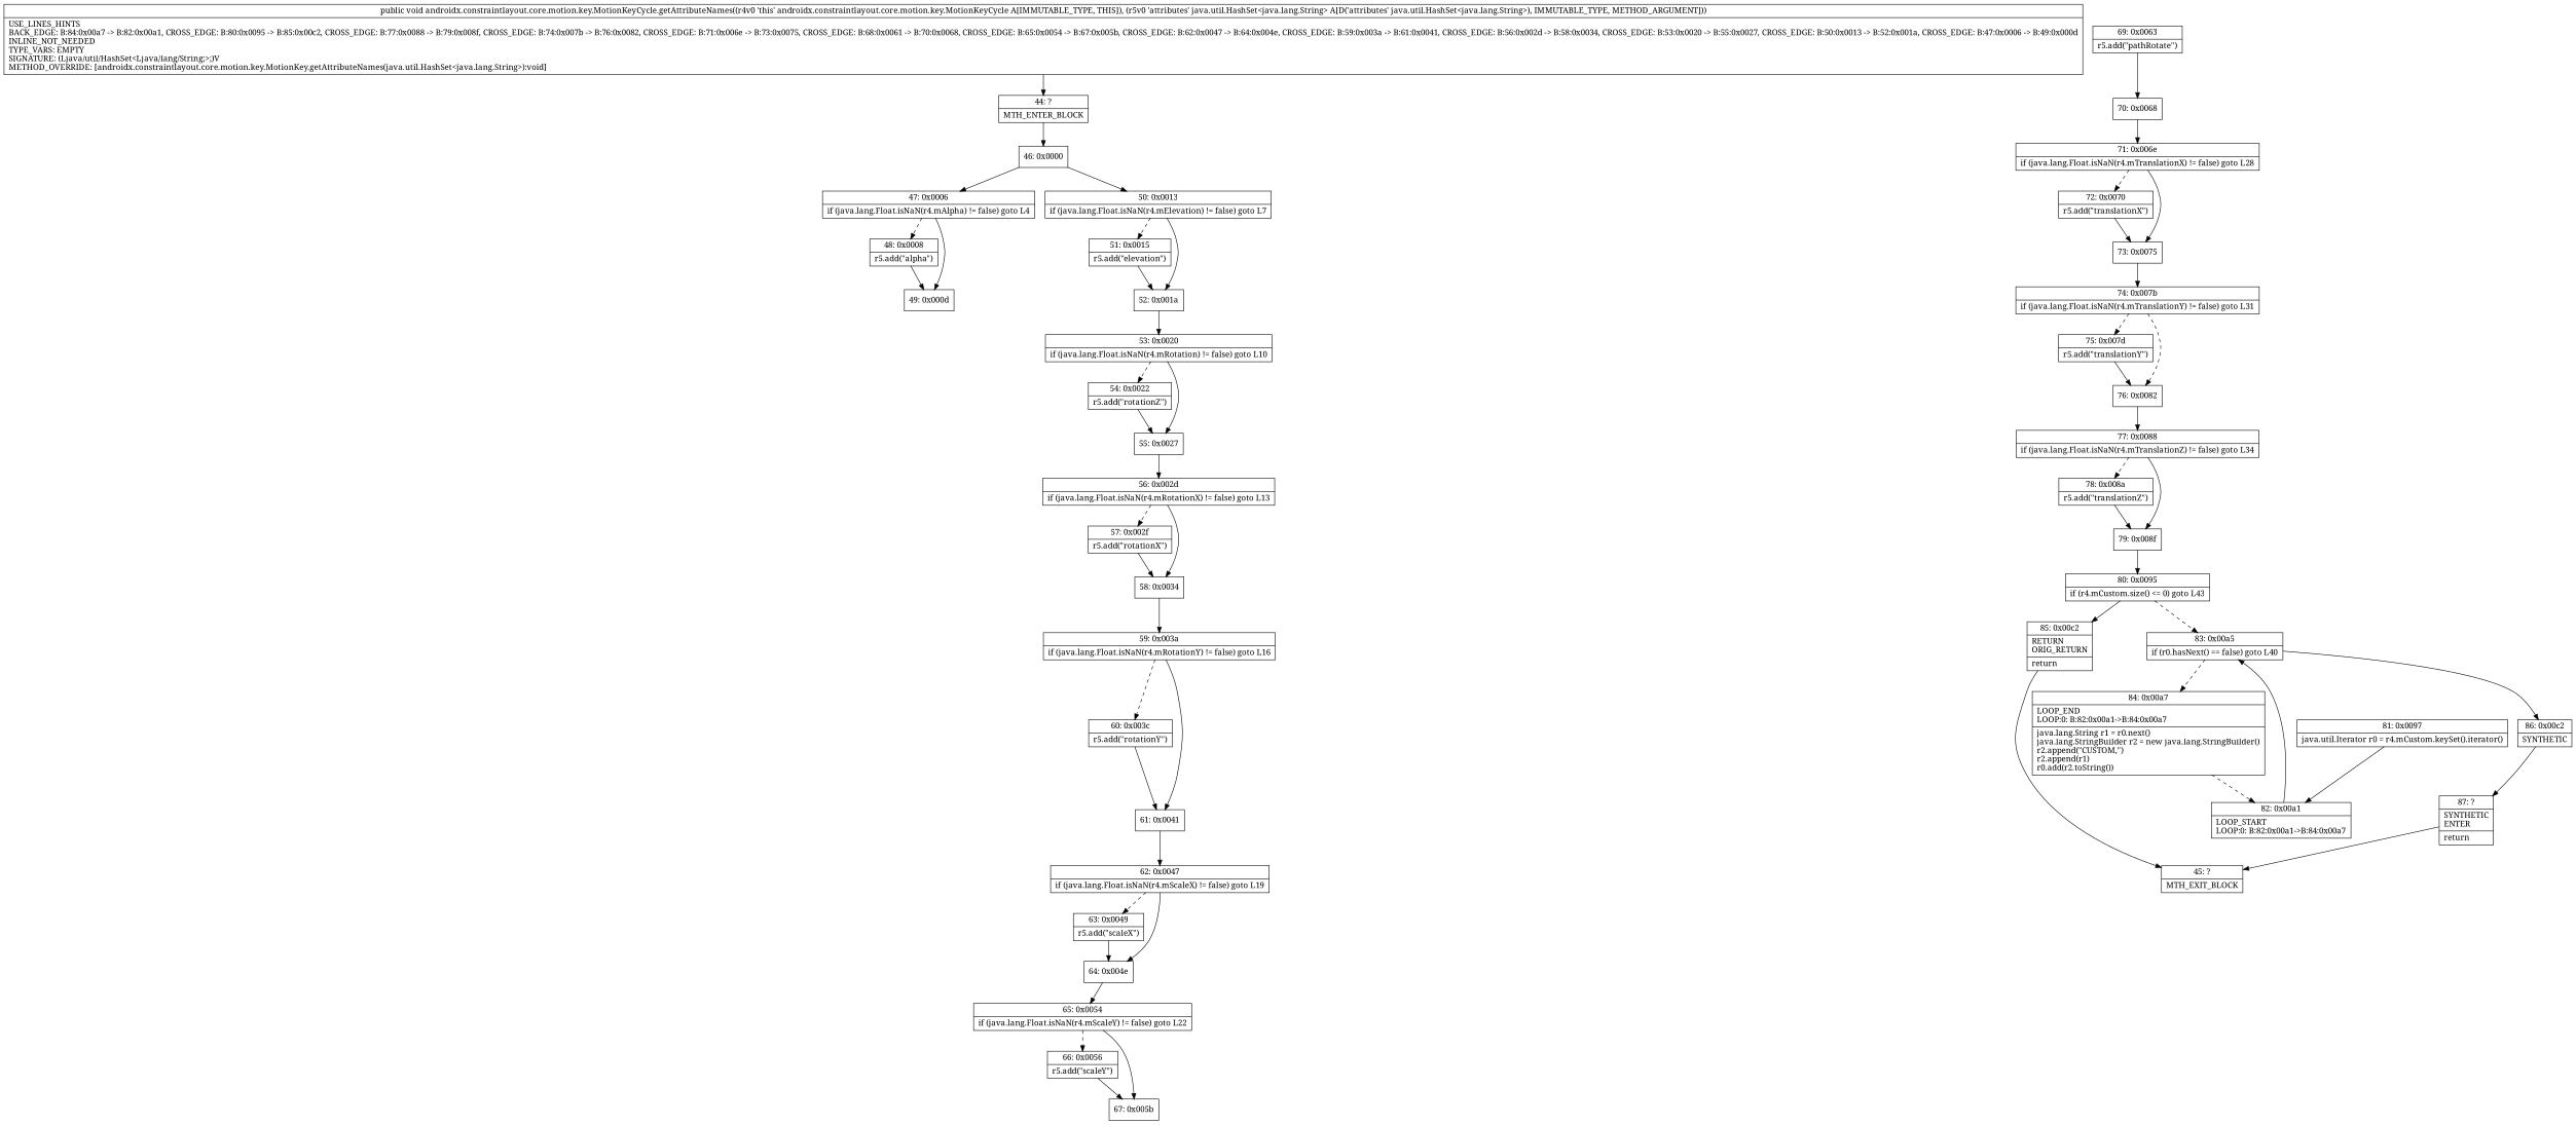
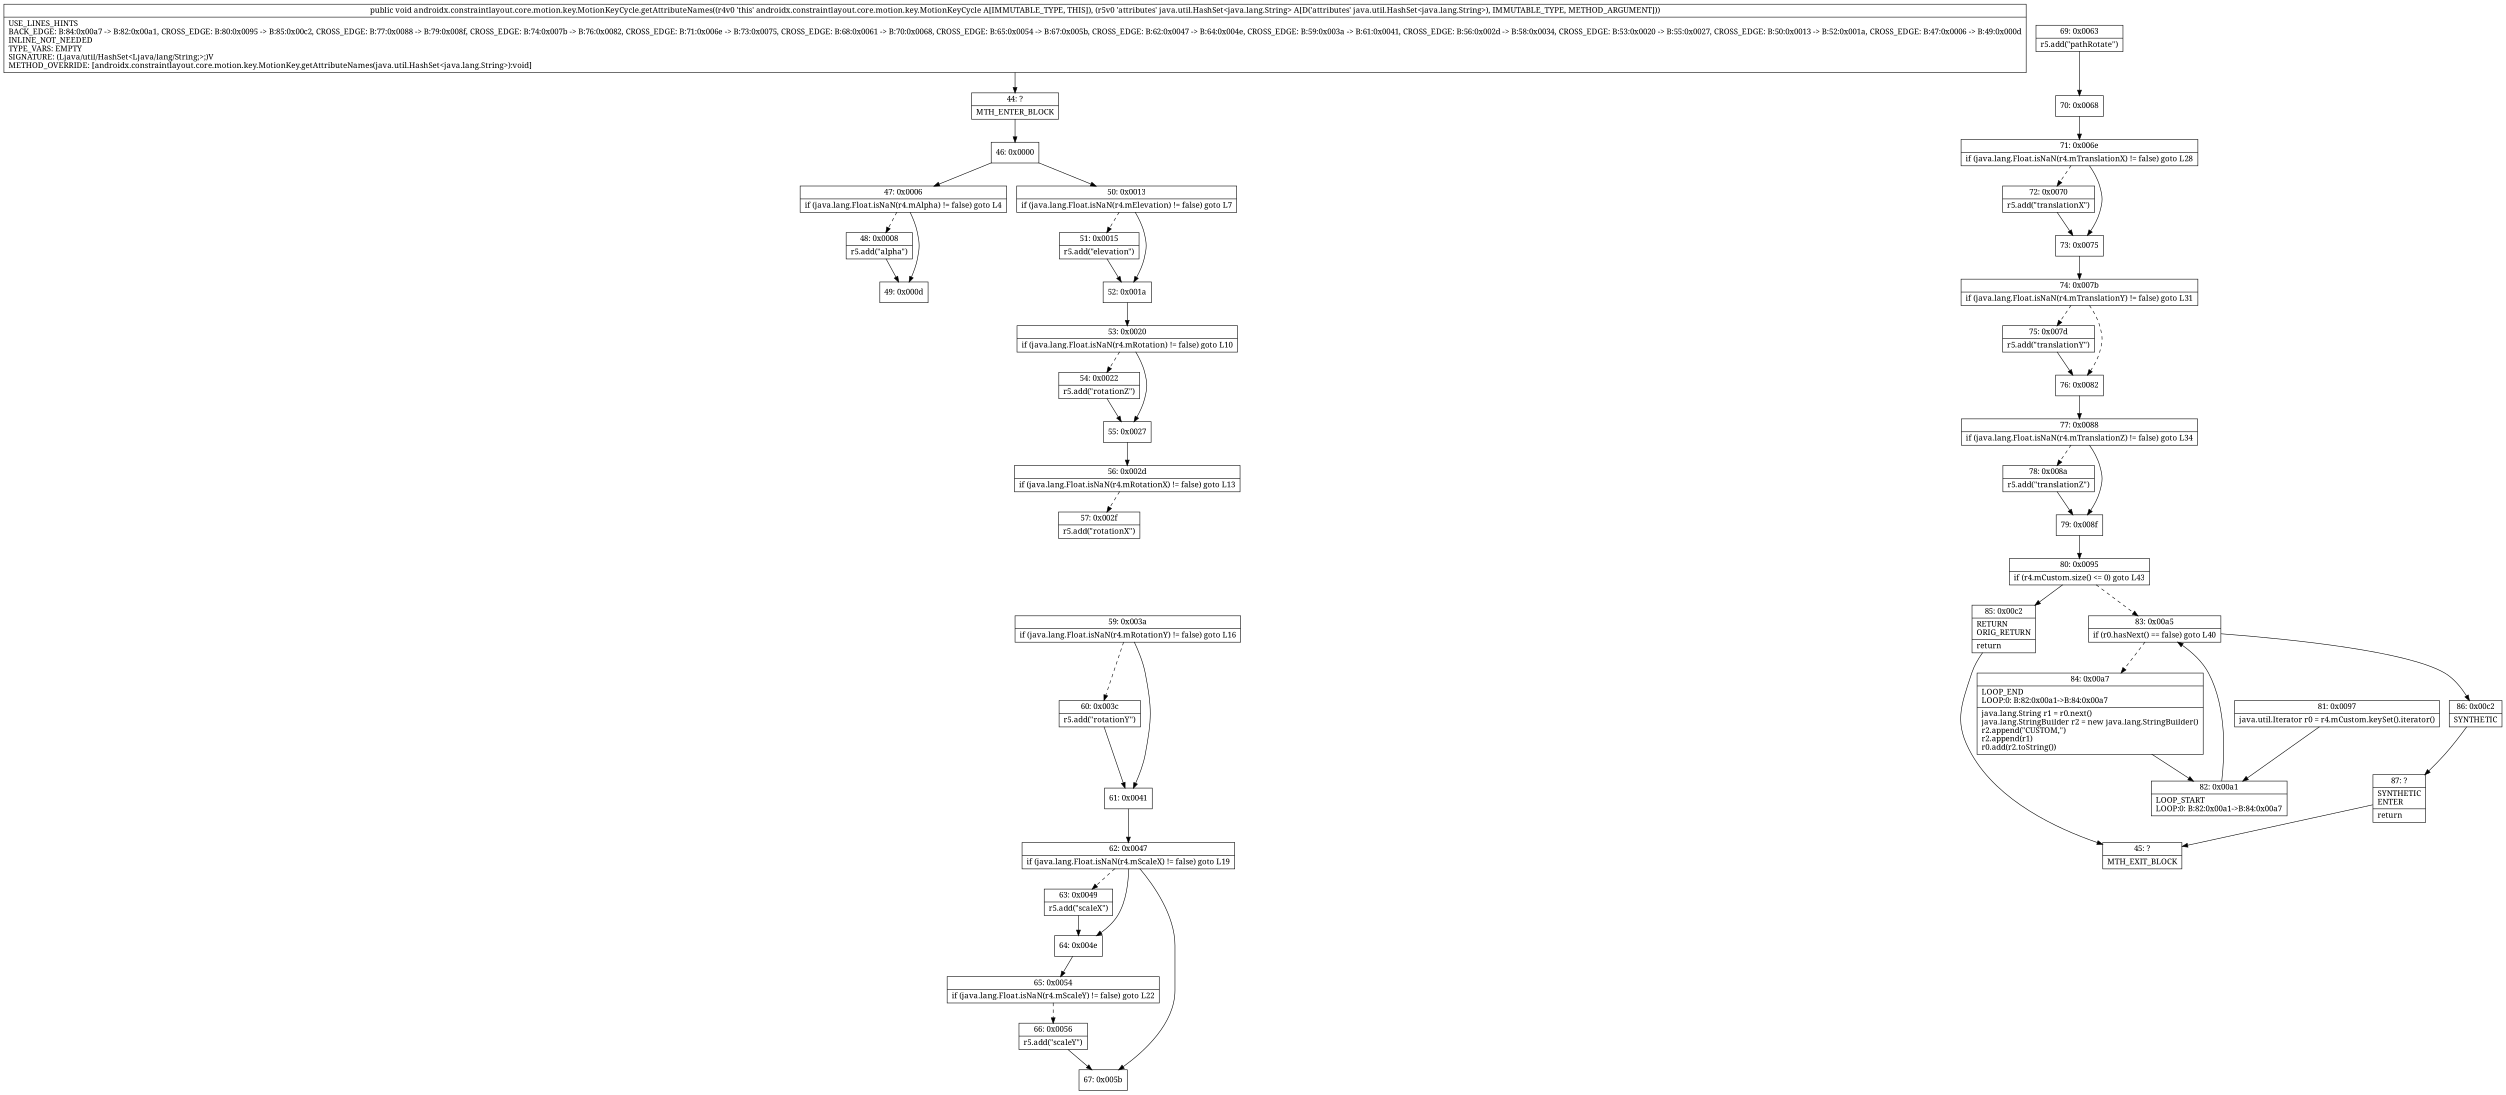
  digraph {
    fontname="Noto Serif"
    node [fontname="Noto Serif" shape=record]
    edge [fontname="Noto Serif"]
    n1 [label="{44\:\ ?|MTH_ENTER_BLOCK\l}"]
    n2 [label="{46\:\ 0x0000}"]
    n3 [label="{47\:\ 0x0006|if (java.lang.Float.isNaN(r4.mAlpha) != false) goto L4\l}"]
    n4 [label="{50\:\ 0x0013|if (java.lang.Float.isNaN(r4.mElevation) != false) goto L7\l}"]
    n5 [label="{48\:\ 0x0008|r5.add(\"alpha\")\l}"]
    n6 [label="{49\:\ 0x000d}"]
    n7 [label="{51\:\ 0x0015|r5.add(\"elevation\")\l}"]
    n8 [label="{52\:\ 0x001a}"]
    n9 [label="{53\:\ 0x0020|if (java.lang.Float.isNaN(r4.mRotation) != false) goto L10\l}"]
    n10 [label="{54\:\ 0x0022|r5.add(\"rotationZ\")\l}"]
    n11 [label="{55\:\ 0x0027}"]
    n12 [label="{56\:\ 0x002d|if (java.lang.Float.isNaN(r4.mRotationX) != false) goto L13\l}"]
    n13 [label="{57\:\ 0x002f|r5.add(\"rotationX\")\l}"]
-   n14 [label="{58\:\ 0x0034}"]
    n15 [label="{59\:\ 0x003a|if (java.lang.Float.isNaN(r4.mRotationY) != false) goto L16\l}"]
    n16 [label="{60\:\ 0x003c|r5.add(\"rotationY\")\l}"]
    n17 [label="{61\:\ 0x0041}"]
    n18 [label="{62\:\ 0x0047|if (java.lang.Float.isNaN(r4.mScaleX) != false) goto L19\l}"]
    n19 [label="{63\:\ 0x0049|r5.add(\"scaleX\")\l}"]
    n20 [label="{64\:\ 0x004e}"]
    n21 [label="{65\:\ 0x0054|if (java.lang.Float.isNaN(r4.mScaleY) != false) goto L22\l}"]
    n22 [label="{66\:\ 0x0056|r5.add(\"scaleY\")\l}"]
    n23 [label="{67\:\ 0x005b}"]
    n24 [label="{69\:\ 0x0063|r5.add(\"pathRotate\")\l}"]
    n25 [label="{70\:\ 0x0068}"]
    n26 [label="{71\:\ 0x006e|if (java.lang.Float.isNaN(r4.mTranslationX) != false) goto L28\l}"]
    n27 [label="{72\:\ 0x0070|r5.add(\"translationX\")\l}"]
    n28 [label="{73\:\ 0x0075}"]
    n29 [label="{74\:\ 0x007b|if (java.lang.Float.isNaN(r4.mTranslationY) != false) goto L31\l}"]
    n30 [label="{75\:\ 0x007d|r5.add(\"translationY\")\l}"]
    n31 [label="{76\:\ 0x0082}"]
    n32 [label="{77\:\ 0x0088|if (java.lang.Float.isNaN(r4.mTranslationZ) != false) goto L34\l}"]
    n33 [label="{78\:\ 0x008a|r5.add(\"translationZ\")\l}"]
    n34 [label="{79\:\ 0x008f}"]
    n35 [label="{80\:\ 0x0095|if (r4.mCustom.size() \<= 0) goto L43\l}"]
    n36 [label="{85\:\ 0x00c2|RETURN\lORIG_RETURN\l|return\l}"]
    n37 [label="{83\:\ 0x00a5|if (r0.hasNext() == false) goto L40\l}"]
    n38 [label="{81\:\ 0x0097|java.util.Iterator r0 = r4.mCustom.keySet().iterator()\l}"]
    n39 [label="{82\:\ 0x00a1|LOOP_START\lLOOP:0: B:82:0x00a1\-\>B:84:0x00a7\l}"]
    n40 [label="{45\:\ ?|MTH_EXIT_BLOCK\l}"]
    n41 [label="{84\:\ 0x00a7|LOOP_END\lLOOP:0: B:82:0x00a1\-\>B:84:0x00a7\l|java.lang.String r1 = r0.next()\ljava.lang.StringBuilder r2 = new java.lang.StringBuilder()\lr2.append(\"CUSTOM,\")\lr2.append(r1)\lr0.add(r2.toString())\l}"]
    n42 [label="{86\:\ 0x00c2|SYNTHETIC\l}"]
    n43 [label="{87\:\ ?|SYNTHETIC\lENTER\l|return\l}"]
    n44 [label="{public void androidx.constraintlayout.core.motion.key.MotionKeyCycle.getAttributeNames((r4v0 'this' androidx.constraintlayout.core.motion.key.MotionKeyCycle A[IMMUTABLE_TYPE, THIS]), (r5v0 'attributes' java.util.HashSet\<java.lang.String\> A[D('attributes' java.util.HashSet\<java.lang.String\>), IMMUTABLE_TYPE, METHOD_ARGUMENT]))  | USE_LINES_HINTS\lBACK_EDGE: B:84:0x00a7 \-\> B:82:0x00a1, CROSS_EDGE: B:80:0x0095 \-\> B:85:0x00c2, CROSS_EDGE: B:77:0x0088 \-\> B:79:0x008f, CROSS_EDGE: B:74:0x007b \-\> B:76:0x0082, CROSS_EDGE: B:71:0x006e \-\> B:73:0x0075, CROSS_EDGE: B:68:0x0061 \-\> B:70:0x0068, CROSS_EDGE: B:65:0x0054 \-\> B:67:0x005b, CROSS_EDGE: B:62:0x0047 \-\> B:64:0x004e, CROSS_EDGE: B:59:0x003a \-\> B:61:0x0041, CROSS_EDGE: B:56:0x002d \-\> B:58:0x0034, CROSS_EDGE: B:53:0x0020 \-\> B:55:0x0027, CROSS_EDGE: B:50:0x0013 \-\> B:52:0x001a, CROSS_EDGE: B:47:0x0006 \-\> B:49:0x000d\lINLINE_NOT_NEEDED\lTYPE_VARS: EMPTY\lSIGNATURE: (Ljava\/util\/HashSet\<Ljava\/lang\/String;\>;)V\lMETHOD_OVERRIDE: [androidx.constraintlayout.core.motion.key.MotionKey.getAttributeNames(java.util.HashSet\<java.lang.String\>):void]\l}"]
    n1 -> n2
    n2 -> n3
    n2 -> n4
    n3 -> n5 [style=dashed]
    n3 -> n6
    n4 -> n7 [style=dashed]
    n4 -> n8
    n5 -> n6
    n7 -> n8
    n8 -> n9
    n9 -> n10 [style=dashed]
    n9 -> n11
    n10 -> n11
    n11 -> n12
    n12 -> n13 [style=dashed]
-   n12 -> n14
-   n13 -> n14
-   n14 -> n15
    n15 -> n16 [style=dashed]
    n15 -> n17
    n16 -> n17
    n17 -> n18
    n18 -> n19 [style=dashed]
    n18 -> n20
    n19 -> n20
    n20 -> n21
    n21 -> n22 [style=dashed]
-   n21 -> n23
+   n18 -> n23
    n22 -> n23
    n24 -> n25
    n25 -> n26
    n26 -> n27 [style=dashed]
    n26 -> n28
    n27 -> n28
    n28 -> n29
    n29 -> n30 [style=dashed]
    n29 -> n31 [style=dashed]
    n30 -> n31
    n31 -> n32
    n32 -> n33 [style=dashed]
    n32 -> n34
    n33 -> n34
    n34 -> n35
    n35 -> n36
    n35 -> n37 [style=dashed]
    n36 -> n40
    n37 -> n41 [style=dashed]
    n37 -> n42
    n38 -> n39
    n39 -> n37
-   n41 -> n39 [style=dashed]
+   n41 -> n39
    n42 -> n43
    n43 -> n40
    n44 -> n1
  }
